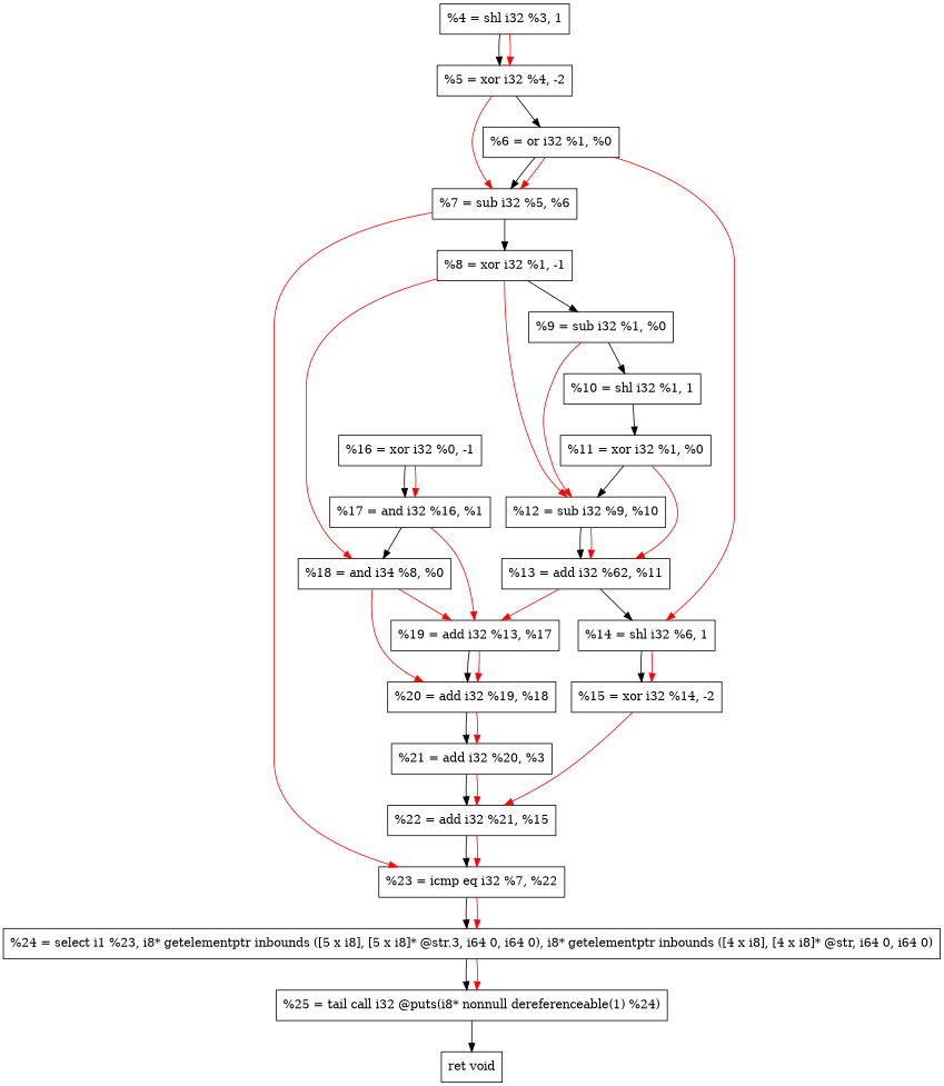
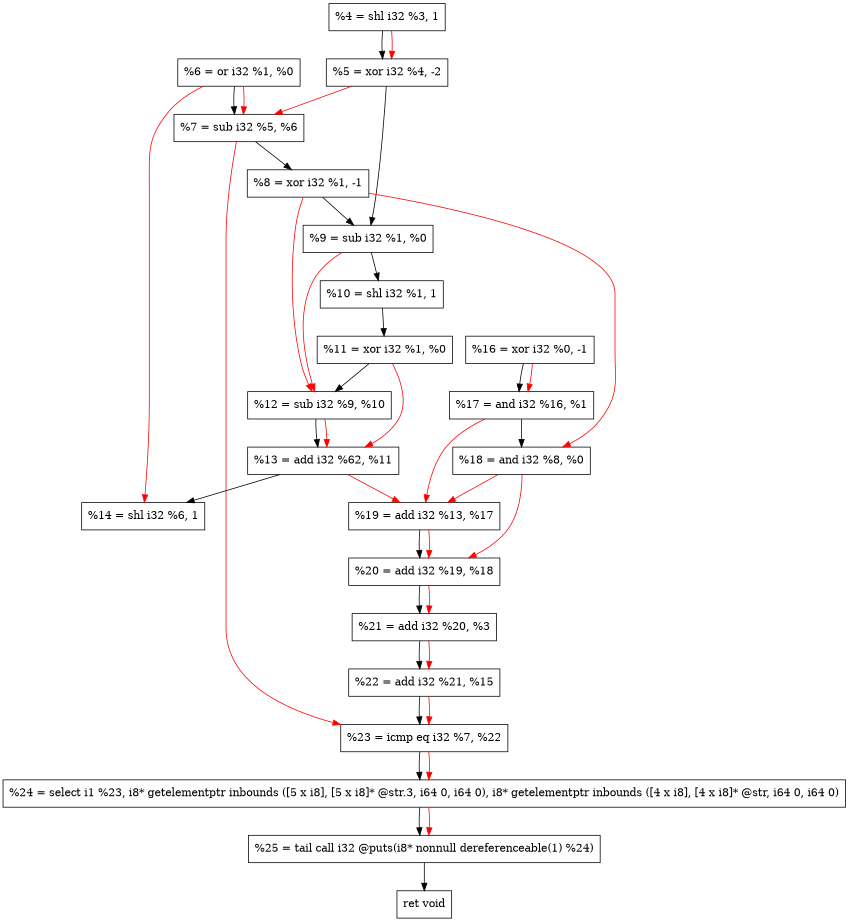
  digraph {
    node [shape=record]
    edge [color=red]
    n1 [label="  %4 = shl i32 %3, 1"]
    n2 [label="  %5 = xor i32 %4, -2"]
    n3 [label="  %21 = add i32 %20, %3"]
    n4 [label="  %22 = add i32 %21, %15"]
    n5 [label="  %6 = or i32 %1, %0"]
    n6 [label="  %7 = sub i32 %5, %6"]
    n7 [label="  %14 = shl i32 %6, 1"]
    n8 [label="  %8 = xor i32 %1, -1"]
    n9 [label="  %23 = icmp eq i32 %7, %22"]
-   n10 [label="  %15 = xor i32 %14, -2"]
    n11 [label="  %9 = sub i32 %1, %0"]
-   n12 [label="%18 = and i34 %8, %0"]
+   n12 [label="  %18 = and i32 %8, %0"]
    n13 [label="  %12 = sub i32 %9, %10"]
    n14 [label="  %24 = select i1 %23, i8* getelementptr inbounds ([5 x i8], [5 x i8]* @str.3, i64 0, i64 0), i8* getelementptr inbounds ([4 x i8], [4 x i8]* @str, i64 0, i64 0)"]
    n15 [label="  %10 = shl i32 %1, 1"]
    n16 [label="  %19 = add i32 %13, %17"]
    n17 [label="  %20 = add i32 %19, %18"]
    n18 [label="  %11 = xor i32 %1, %0"]
    n19 [label="%13 = add i32 %62, %11"]
    n20 [label="  %16 = xor i32 %0, -1"]
    n21 [label="  %17 = and i32 %16, %1"]
    n22 [label="  %25 = tail call i32 @puts(i8* nonnull dereferenceable(1) %24)"]
    n23 [label="  ret void"]
    n1 -> n2 [color=""]
    n1 -> n2
-   n2 -> n5 [color=""]
+   n2 -> n11 [color=""]
    n2 -> n6
    n3 -> n4 [color=""]
    n3 -> n4
    n4 -> n9 [color=""]
    n4 -> n9
    n5 -> n6 [color=""]
    n5 -> n6
    n5 -> n7
    n6 -> n8 [color=""]
    n6 -> n9
-   n7 -> n10 [color=""]
-   n7 -> n10
    n8 -> n11 [color=""]
    n8 -> n12
    n8 -> n13
    n9 -> n14 [color=""]
    n9 -> n14
-   n10 -> n4
    n11 -> n13
    n11 -> n15 [color=""]
    n12 -> n16
    n12 -> n17
    n13 -> n19 [color=""]
    n13 -> n19
    n14 -> n22 [color=""]
    n14 -> n22
    n15 -> n18 [color=""]
    n16 -> n17 [color=""]
    n16 -> n17
    n17 -> n3 [color=""]
    n17 -> n3
    n18 -> n13 [color=""]
    n18 -> n19
    n19 -> n7 [color=""]
    n19 -> n16
    n20 -> n21 [color=""]
    n20 -> n21
    n21 -> n12 [color=""]
    n21 -> n16
    n22 -> n23 [color=""]
  }
